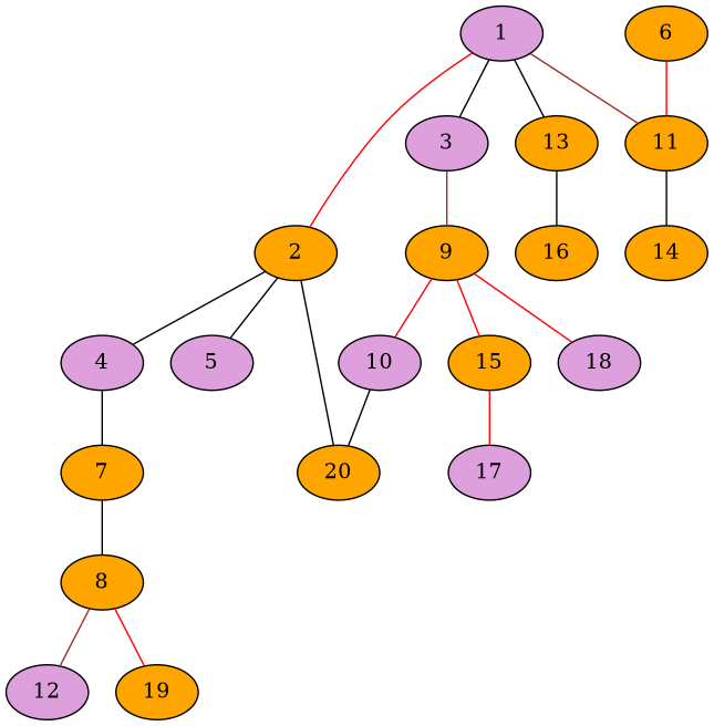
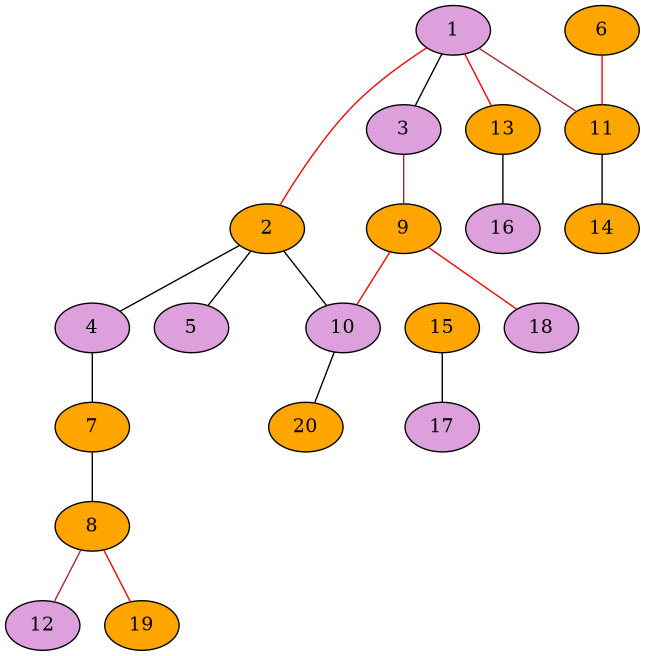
  graph {
    node [fillcolor=orange style=filled]
    edge [color=black]
    1 [fillcolor=plum]
    2
    3 [fillcolor=plum]
    13
    11
    4 [fillcolor=plum]
    5 [fillcolor=plum]
    20
    9
    6
-   16
+   16 [fillcolor=plum]
    7
    10 [fillcolor=plum]
    15
    18 [fillcolor=plum]
    14
    8
    17 [fillcolor=plum]
    12 [fillcolor=plum]
    19
    1 -- 2 [color=red]
    1 -- 3
-   1 -- 13
+   1 -- 13 [color=red]
    1 -- 11 [color=brown]
    2 -- 4
    2 -- 5
-   2 -- 20
+   2 -- 10
    3 -- 9 [color=brown]
    13 -- 16
    11 -- 14
    4 -- 7
    9 -- 10 [color=red]
-   9 -- 15 [color=red]
    9 -- 18 [color=red]
    6 -- 11 [color=red]
    7 -- 8
    10 -- 20
-   15 -- 17 [color=red]
+   15 -- 17
    8 -- 12 [color=brown]
    8 -- 19 [color=red]
  }
